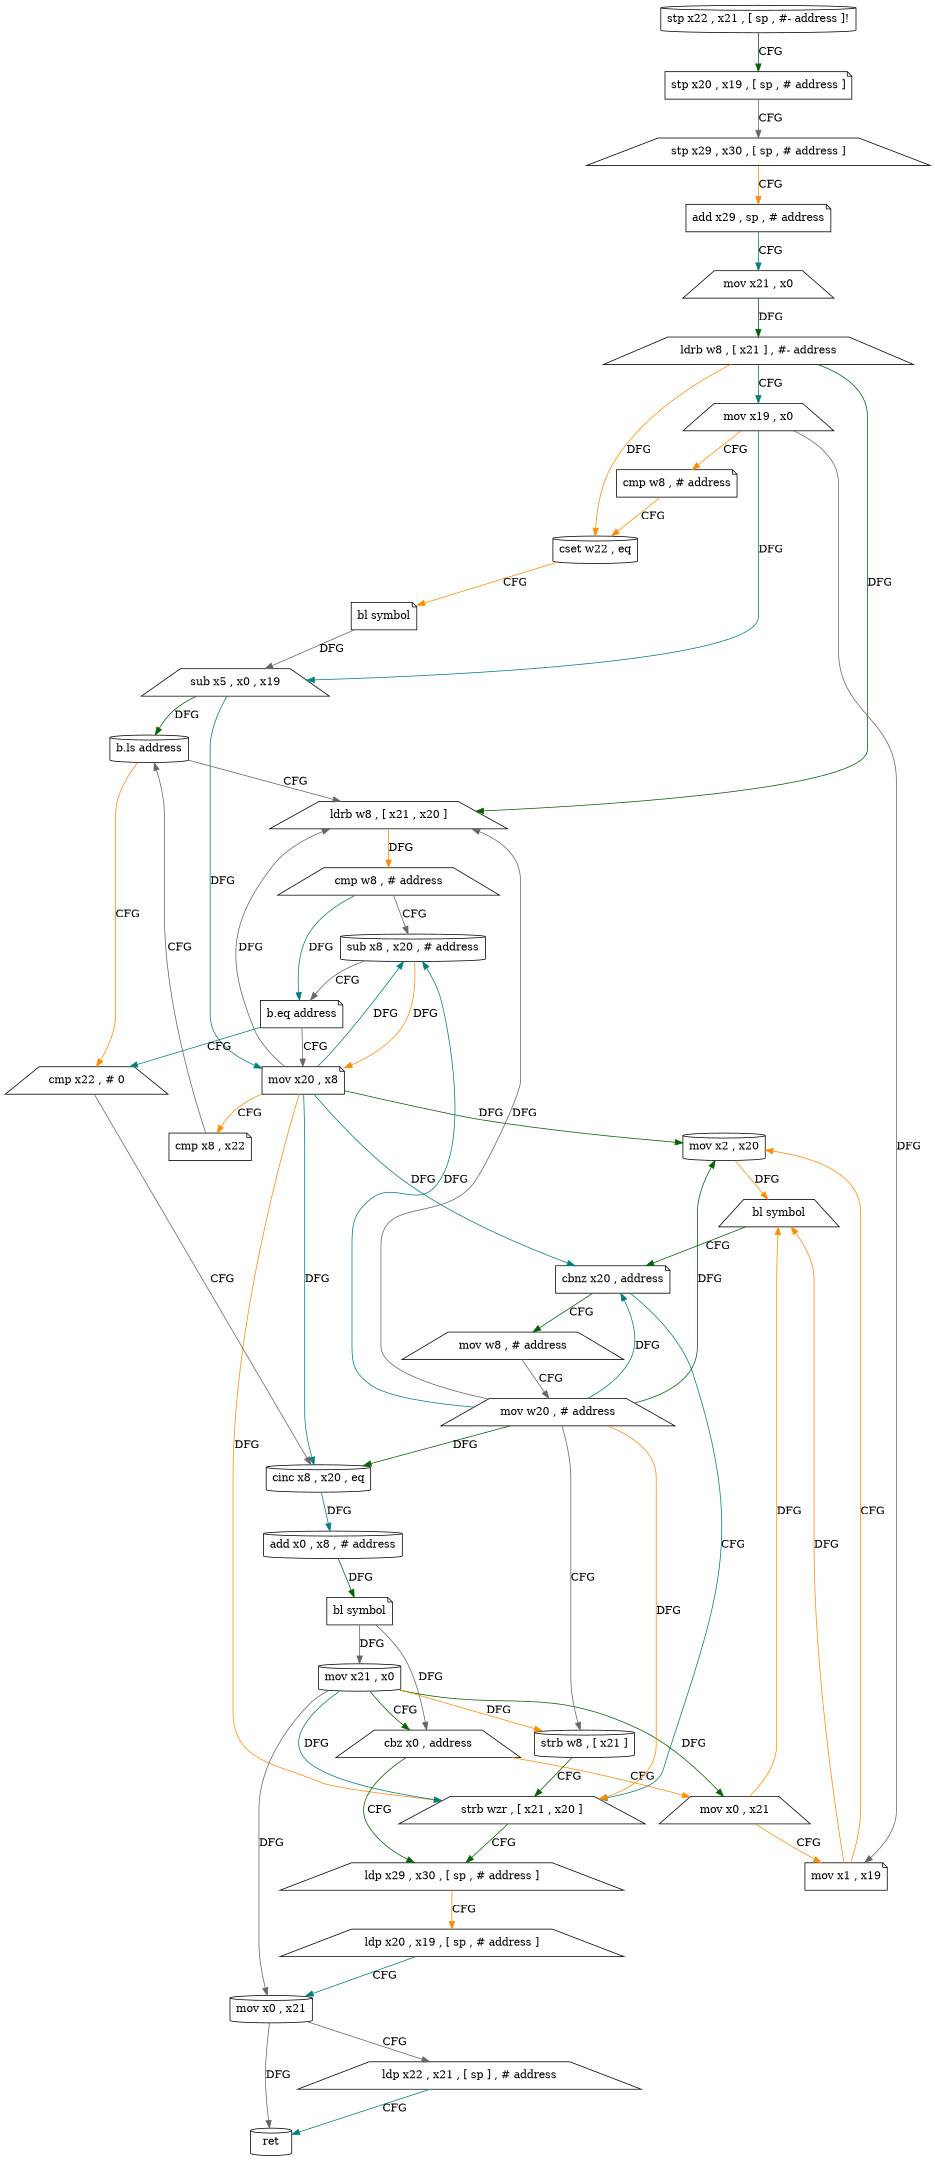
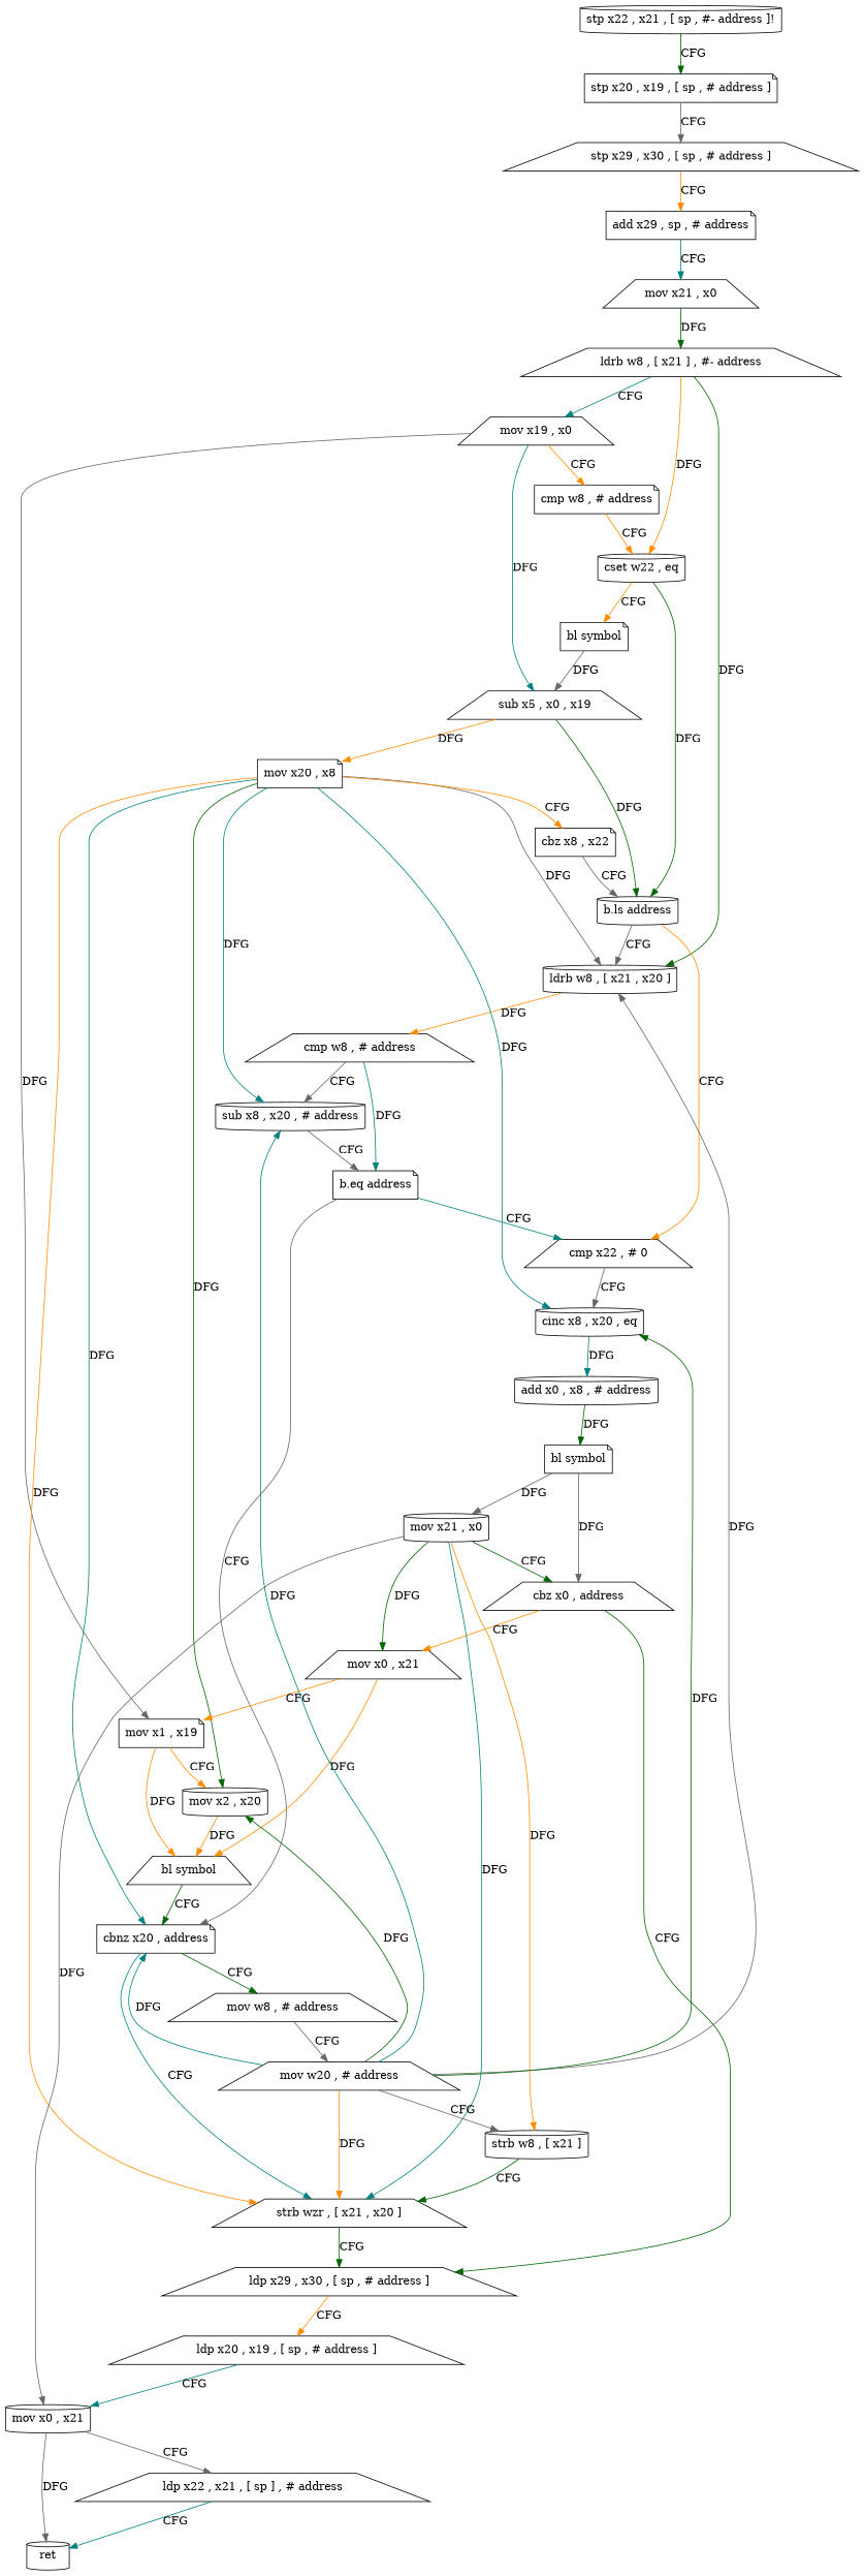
  digraph {
    node [shape=trapezium]
    edge [color=darkorange]
    n1 [label="stp x22 , x21 , [ sp , #- address ]!" shape=cylinder]
    n2 [label="stp x20 , x19 , [ sp , # address ]" shape=note]
    n3 [label="stp x29 , x30 , [ sp , # address ]"]
    n4 [label="add x29 , sp , # address" shape=note]
    n5 [label="mov x21 , x0"]
    n6 [label="ldrb w8 , [ x21 ] , #- address"]
    n7 [label="mov x19 , x0"]
    n8 [label="cset w22 , eq" shape=cylinder]
-   n9 [label="ldrb w8 , [ x21 , x20 ]"]
+   n9 [label="ldrb w8 , [ x21 , x20 ]" shape=cylinder]
    n10 [label="cmp w8 , # address" shape=note]
    n11 [label="sub x5 , x0 , x19"]
    n12 [label="mov x1 , x19" shape=note]
    n13 [label="bl symbol" shape=note]
    n14 [label="b.ls address" shape=cylinder]
    n15 [label="cmp w8 , # address"]
    n16 [label="mov x20 , x8" shape=note]
    n17 [label="mov x2 , x20" shape=cylinder]
    n18 [label="bl symbol"]
    n19 [label="cmp x22 , # 0"]
    n20 [label="cinc x8 , x20 , eq" shape=cylinder]
    n21 [label="sub x8 , x20 , # address" shape=cylinder]
    n22 [label="cbnz x20 , address" shape=note]
    n23 [label="strb wzr , [ x21 , x20 ]"]
-   n24 [label="cmp x8 , x22" shape=note]
+   n24 [label="cbz x8 , x22" shape=note]
    n25 [label="add x0 , x8 , # address" shape=cylinder]
    n26 [label="b.eq address" shape=note]
    n27 [label="mov w8 , # address"]
    n28 [label="ldp x29 , x30 , [ sp , # address ]"]
    n29 [label="bl symbol" shape=note]
    n30 [label="mov x21 , x0" shape=cylinder]
    n31 [label="cbz x0 , address"]
    n32 [label="mov x0 , x21"]
    n33 [label="mov x0 , x21" shape=cylinder]
    n34 [label="strb w8 , [ x21 ]" shape=cylinder]
    n35 [label="ldp x22 , x21 , [ sp ] , # address"]
    n36 [label=ret shape=cylinder]
    n37 [label="ldp x20 , x19 , [ sp , # address ]"]
    n38 [label="mov w20 , # address"]
    n1 -> n2 [color=darkgreen label=CFG]
    n2 -> n3 [color=gray40 label=CFG]
    n3 -> n4 [label=CFG]
    n4 -> n5 [color=teal label=CFG]
    n5 -> n6 [color=darkgreen label=DFG]
    n6 -> n7 [color=teal label=CFG]
    n6 -> n8 [label=DFG]
    n6 -> n9 [color=darkgreen label=DFG]
    n7 -> n10 [label=CFG]
    n7 -> n11 [color=teal label=DFG]
    n7 -> n12 [color=gray40 label=DFG]
    n8 -> n13 [label=CFG]
+   n8 -> n14 [color=darkgreen label=DFG]
    n9 -> n15 [label=DFG]
    n10 -> n8 [label=CFG]
    n11 -> n14 [color=darkgreen label=DFG]
-   n11 -> n16 [color=teal label=DFG]
+   n11 -> n16 [label=DFG]
    n12 -> n17 [label=CFG]
    n12 -> n18 [label=DFG]
    n13 -> n11 [color=gray40 label=DFG]
    n14 -> n9 [color=gray40 label=CFG]
    n14 -> n19 [label=CFG]
    n15 -> n21 [color=gray40 label=CFG]
    n15 -> n26 [color=teal label=DFG]
    n16 -> n9 [color=gray40 label=DFG]
    n16 -> n17 [color=darkgreen label=DFG]
    n16 -> n20 [color=teal label=DFG]
    n16 -> n21 [color=teal label=DFG]
    n16 -> n22 [color=teal label=DFG]
    n16 -> n23 [label=DFG]
    n16 -> n24 [label=CFG]
    n17 -> n18 [label=DFG]
    n18 -> n22 [color=darkgreen label=CFG]
    n19 -> n20 [color=gray40 label=CFG]
    n20 -> n25 [color=teal label=DFG]
-   n21 -> n16 [label=DFG]
    n21 -> n26 [color=gray40 label=CFG]
    n22 -> n23 [color=teal label=CFG]
    n22 -> n27 [color=darkgreen label=CFG]
    n23 -> n28 [color=darkgreen label=CFG]
    n24 -> n14 [color=gray40 label=CFG]
    n25 -> n29 [color=darkgreen label=DFG]
-   n26 -> n16 [color=gray40 label=CFG]
+   n26 -> n22 [color=gray40 label=CFG]
    n26 -> n19 [color=teal label=CFG]
    n27 -> n38 [color=gray40 label=CFG]
    n28 -> n37 [label=CFG]
    n29 -> n30 [color=gray40 label=DFG]
    n29 -> n31 [color=gray40 label=DFG]
    n30 -> n23 [color=teal label=DFG]
    n30 -> n31 [color=darkgreen label=CFG]
    n30 -> n32 [color=darkgreen label=DFG]
    n30 -> n33 [color=gray40 label=DFG]
    n30 -> n34 [label=DFG]
    n31 -> n28 [color=darkgreen label=CFG]
    n31 -> n32 [label=CFG]
    n32 -> n12 [label=CFG]
    n32 -> n18 [label=DFG]
    n33 -> n35 [color=gray40 label=CFG]
    n33 -> n36 [color=gray40 label=DFG]
    n34 -> n23 [color=darkgreen label=CFG]
    n35 -> n36 [color=teal label=CFG]
    n37 -> n33 [color=teal label=CFG]
    n38 -> n9 [color=gray40 label=DFG]
    n38 -> n17 [color=darkgreen label=DFG]
    n38 -> n20 [color=darkgreen label=DFG]
    n38 -> n21 [color=teal label=DFG]
    n38 -> n22 [color=teal label=DFG]
    n38 -> n23 [label=DFG]
    n38 -> n34 [color=gray40 label=CFG]
  }
